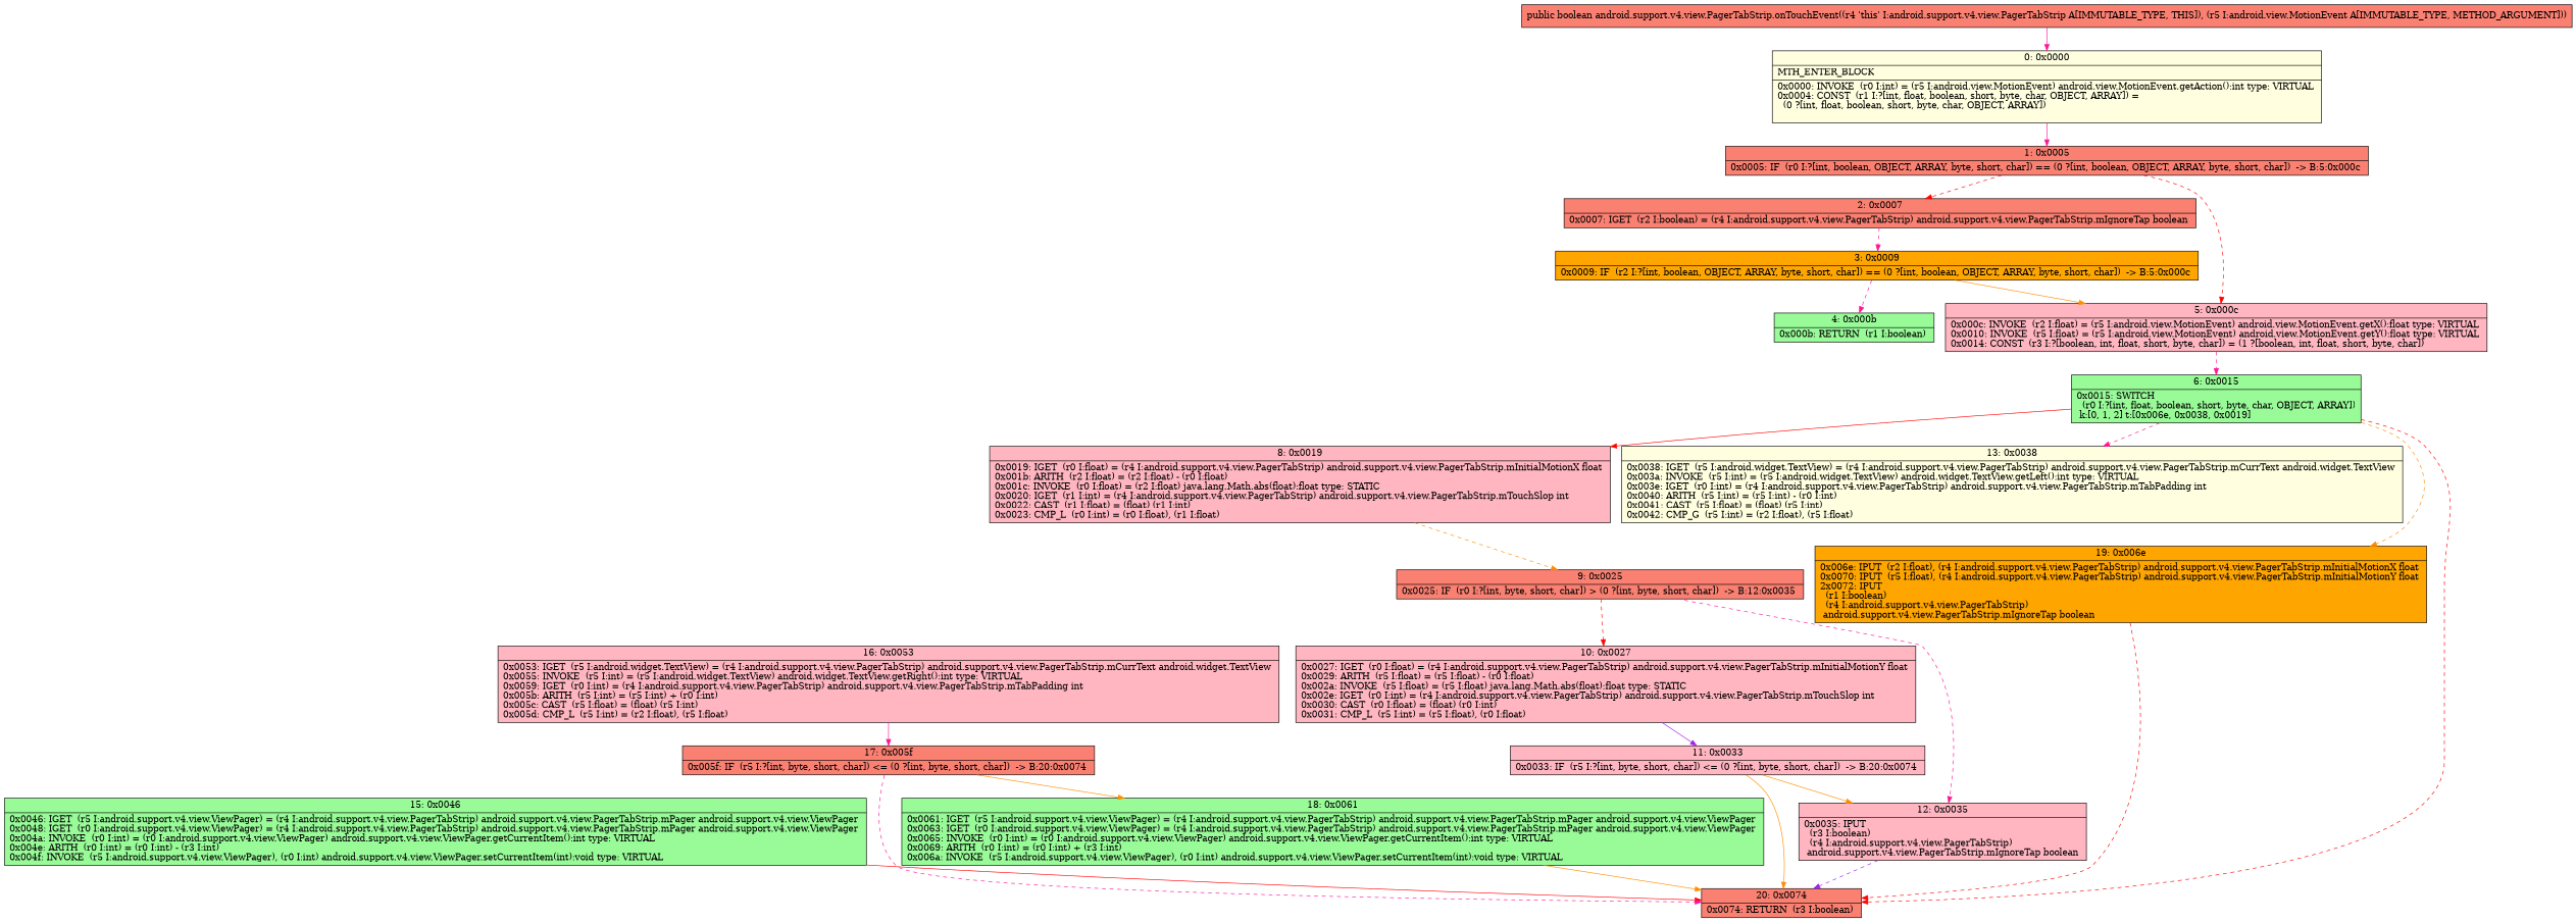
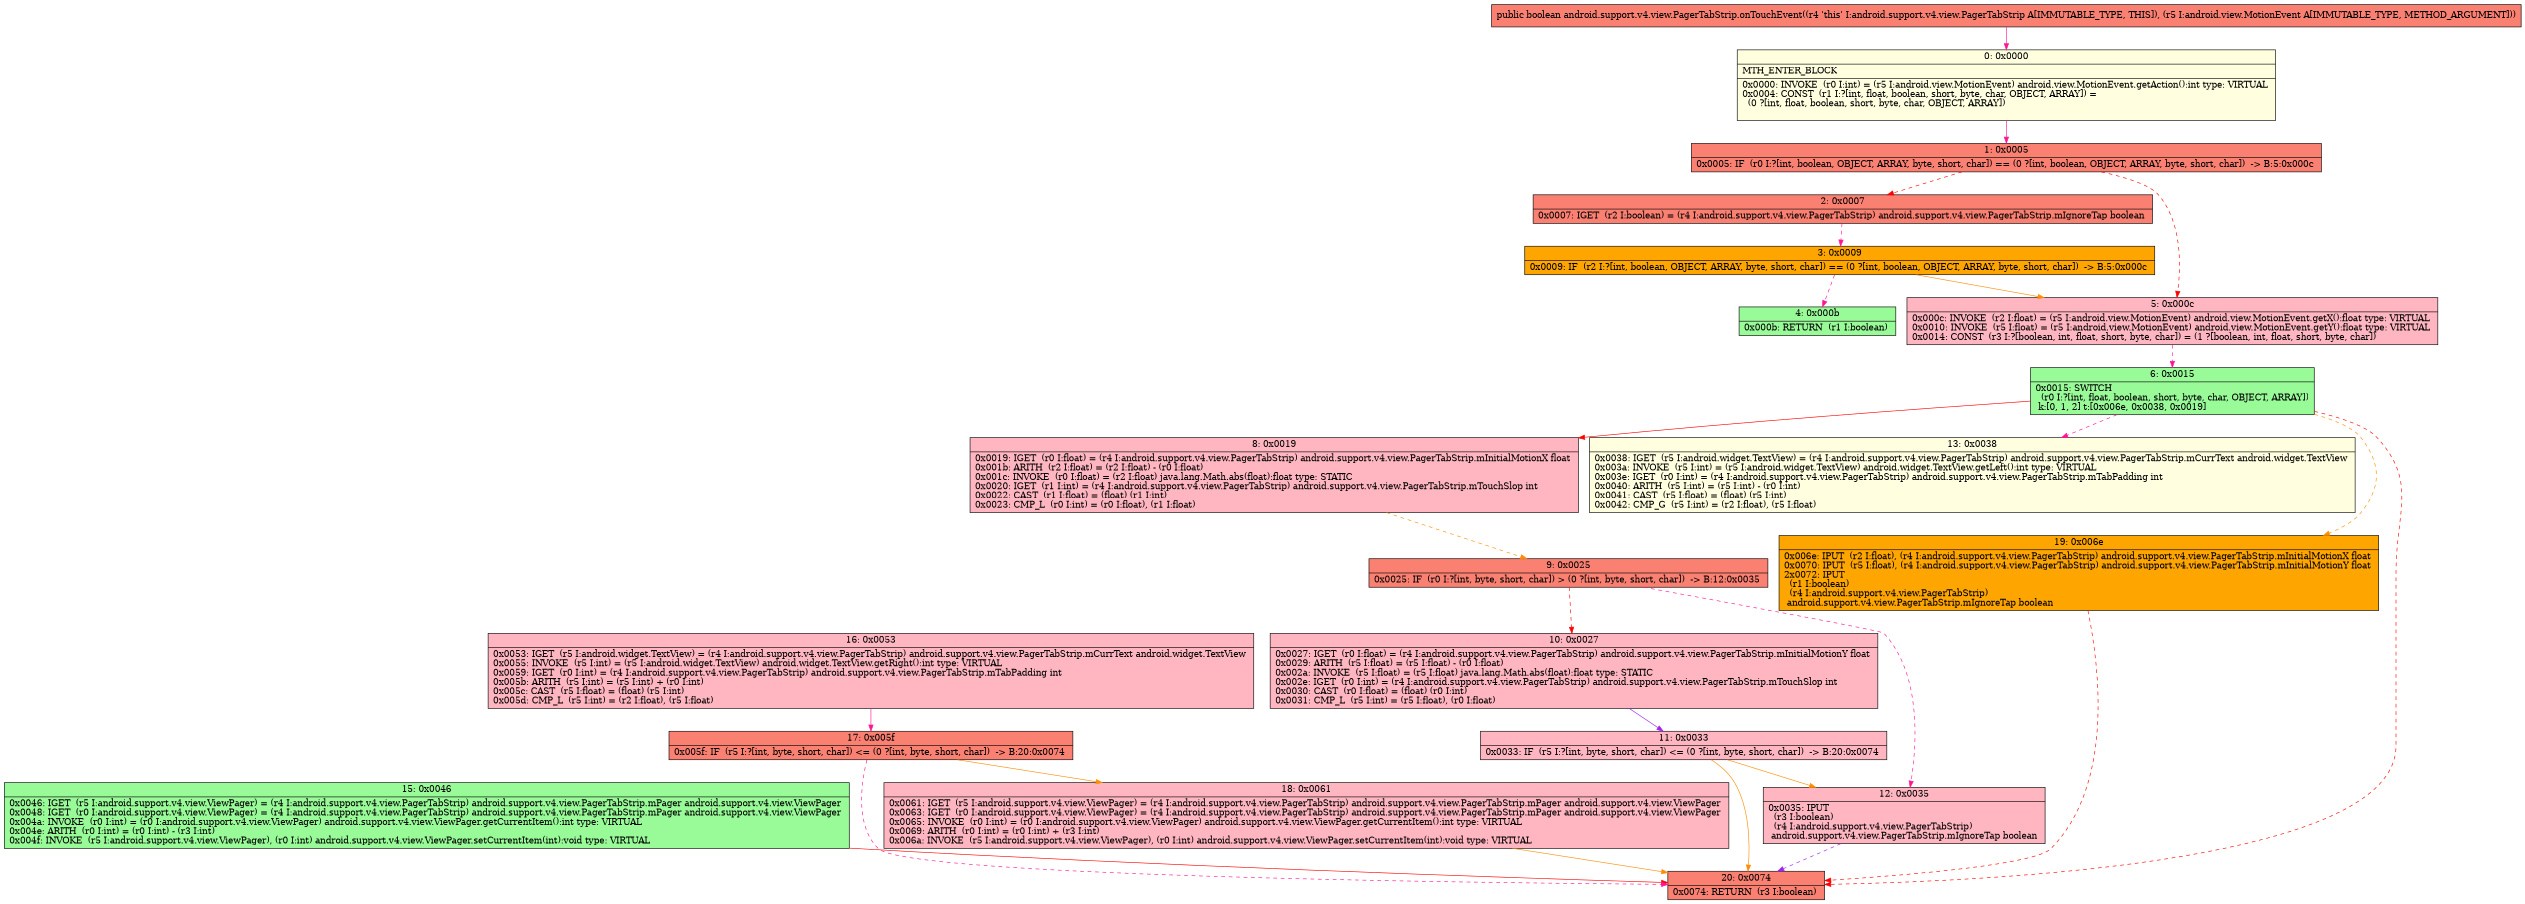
  digraph {
    node [fillcolor=lightpink shape=record style=filled]
    edge [color=deeppink style=dashed]
    n1 [fillcolor=lightyellow label="{0\:\ 0x0000|MTH_ENTER_BLOCK\l|0x0000: INVOKE  (r0 I:int) = (r5 I:android.view.MotionEvent) android.view.MotionEvent.getAction():int type: VIRTUAL \l0x0004: CONST  (r1 I:?[int, float, boolean, short, byte, char, OBJECT, ARRAY]) = \l  (0 ?[int, float, boolean, short, byte, char, OBJECT, ARRAY])\l \l}"]
    n2 [fillcolor=salmon label="{1\:\ 0x0005|0x0005: IF  (r0 I:?[int, boolean, OBJECT, ARRAY, byte, short, char]) == (0 ?[int, boolean, OBJECT, ARRAY, byte, short, char])  \-\> B:5:0x000c \l}"]
    n3 [fillcolor=salmon label="{2\:\ 0x0007|0x0007: IGET  (r2 I:boolean) = (r4 I:android.support.v4.view.PagerTabStrip) android.support.v4.view.PagerTabStrip.mIgnoreTap boolean \l}"]
    n4 [label="{5\:\ 0x000c|0x000c: INVOKE  (r2 I:float) = (r5 I:android.view.MotionEvent) android.view.MotionEvent.getX():float type: VIRTUAL \l0x0010: INVOKE  (r5 I:float) = (r5 I:android.view.MotionEvent) android.view.MotionEvent.getY():float type: VIRTUAL \l0x0014: CONST  (r3 I:?[boolean, int, float, short, byte, char]) = (1 ?[boolean, int, float, short, byte, char]) \l}"]
    n5 [fillcolor=orange label="{3\:\ 0x0009|0x0009: IF  (r2 I:?[int, boolean, OBJECT, ARRAY, byte, short, char]) == (0 ?[int, boolean, OBJECT, ARRAY, byte, short, char])  \-\> B:5:0x000c \l}"]
    n6 [fillcolor=palegreen label="{6\:\ 0x0015|0x0015: SWITCH  \l  (r0 I:?[int, float, boolean, short, byte, char, OBJECT, ARRAY])\l k:[0, 1, 2] t:[0x006e, 0x0038, 0x0019] \l}"]
    n7 [fillcolor=palegreen label="{4\:\ 0x000b|0x000b: RETURN  (r1 I:boolean) \l}"]
    n8 [label="{8\:\ 0x0019|0x0019: IGET  (r0 I:float) = (r4 I:android.support.v4.view.PagerTabStrip) android.support.v4.view.PagerTabStrip.mInitialMotionX float \l0x001b: ARITH  (r2 I:float) = (r2 I:float) \- (r0 I:float) \l0x001c: INVOKE  (r0 I:float) = (r2 I:float) java.lang.Math.abs(float):float type: STATIC \l0x0020: IGET  (r1 I:int) = (r4 I:android.support.v4.view.PagerTabStrip) android.support.v4.view.PagerTabStrip.mTouchSlop int \l0x0022: CAST  (r1 I:float) = (float) (r1 I:int) \l0x0023: CMP_L  (r0 I:int) = (r0 I:float), (r1 I:float) \l}"]
    n9 [fillcolor=lightyellow label="{13\:\ 0x0038|0x0038: IGET  (r5 I:android.widget.TextView) = (r4 I:android.support.v4.view.PagerTabStrip) android.support.v4.view.PagerTabStrip.mCurrText android.widget.TextView \l0x003a: INVOKE  (r5 I:int) = (r5 I:android.widget.TextView) android.widget.TextView.getLeft():int type: VIRTUAL \l0x003e: IGET  (r0 I:int) = (r4 I:android.support.v4.view.PagerTabStrip) android.support.v4.view.PagerTabStrip.mTabPadding int \l0x0040: ARITH  (r5 I:int) = (r5 I:int) \- (r0 I:int) \l0x0041: CAST  (r5 I:float) = (float) (r5 I:int) \l0x0042: CMP_G  (r5 I:int) = (r2 I:float), (r5 I:float) \l}"]
    n10 [fillcolor=orange label="{19\:\ 0x006e|0x006e: IPUT  (r2 I:float), (r4 I:android.support.v4.view.PagerTabStrip) android.support.v4.view.PagerTabStrip.mInitialMotionX float \l0x0070: IPUT  (r5 I:float), (r4 I:android.support.v4.view.PagerTabStrip) android.support.v4.view.PagerTabStrip.mInitialMotionY float \l2x0072: IPUT  \l  (r1 I:boolean)\l  (r4 I:android.support.v4.view.PagerTabStrip)\l android.support.v4.view.PagerTabStrip.mIgnoreTap boolean \l}"]
    n11 [fillcolor=salmon label="{20\:\ 0x0074|0x0074: RETURN  (r3 I:boolean) \l}"]
    n12 [fillcolor=salmon label="{9\:\ 0x0025|0x0025: IF  (r0 I:?[int, byte, short, char]) \> (0 ?[int, byte, short, char])  \-\> B:12:0x0035 \l}"]
    n13 [label="{10\:\ 0x0027|0x0027: IGET  (r0 I:float) = (r4 I:android.support.v4.view.PagerTabStrip) android.support.v4.view.PagerTabStrip.mInitialMotionY float \l0x0029: ARITH  (r5 I:float) = (r5 I:float) \- (r0 I:float) \l0x002a: INVOKE  (r5 I:float) = (r5 I:float) java.lang.Math.abs(float):float type: STATIC \l0x002e: IGET  (r0 I:int) = (r4 I:android.support.v4.view.PagerTabStrip) android.support.v4.view.PagerTabStrip.mTouchSlop int \l0x0030: CAST  (r0 I:float) = (float) (r0 I:int) \l0x0031: CMP_L  (r5 I:int) = (r5 I:float), (r0 I:float) \l}"]
    n14 [label="{12\:\ 0x0035|0x0035: IPUT  \l  (r3 I:boolean)\l  (r4 I:android.support.v4.view.PagerTabStrip)\l android.support.v4.view.PagerTabStrip.mIgnoreTap boolean \l}"]
    n15 [label="{11\:\ 0x0033|0x0033: IF  (r5 I:?[int, byte, short, char]) \<= (0 ?[int, byte, short, char])  \-\> B:20:0x0074 \l}"]
    n16 [fillcolor=palegreen label="{15\:\ 0x0046|0x0046: IGET  (r5 I:android.support.v4.view.ViewPager) = (r4 I:android.support.v4.view.PagerTabStrip) android.support.v4.view.PagerTabStrip.mPager android.support.v4.view.ViewPager \l0x0048: IGET  (r0 I:android.support.v4.view.ViewPager) = (r4 I:android.support.v4.view.PagerTabStrip) android.support.v4.view.PagerTabStrip.mPager android.support.v4.view.ViewPager \l0x004a: INVOKE  (r0 I:int) = (r0 I:android.support.v4.view.ViewPager) android.support.v4.view.ViewPager.getCurrentItem():int type: VIRTUAL \l0x004e: ARITH  (r0 I:int) = (r0 I:int) \- (r3 I:int) \l0x004f: INVOKE  (r5 I:android.support.v4.view.ViewPager), (r0 I:int) android.support.v4.view.ViewPager.setCurrentItem(int):void type: VIRTUAL \l}"]
    n17 [label="{16\:\ 0x0053|0x0053: IGET  (r5 I:android.widget.TextView) = (r4 I:android.support.v4.view.PagerTabStrip) android.support.v4.view.PagerTabStrip.mCurrText android.widget.TextView \l0x0055: INVOKE  (r5 I:int) = (r5 I:android.widget.TextView) android.widget.TextView.getRight():int type: VIRTUAL \l0x0059: IGET  (r0 I:int) = (r4 I:android.support.v4.view.PagerTabStrip) android.support.v4.view.PagerTabStrip.mTabPadding int \l0x005b: ARITH  (r5 I:int) = (r5 I:int) + (r0 I:int) \l0x005c: CAST  (r5 I:float) = (float) (r5 I:int) \l0x005d: CMP_L  (r5 I:int) = (r2 I:float), (r5 I:float) \l}"]
    n18 [fillcolor=salmon label="{17\:\ 0x005f|0x005f: IF  (r5 I:?[int, byte, short, char]) \<= (0 ?[int, byte, short, char])  \-\> B:20:0x0074 \l}"]
-   n19 [fillcolor=palegreen label="{18\:\ 0x0061|0x0061: IGET  (r5 I:android.support.v4.view.ViewPager) = (r4 I:android.support.v4.view.PagerTabStrip) android.support.v4.view.PagerTabStrip.mPager android.support.v4.view.ViewPager \l0x0063: IGET  (r0 I:android.support.v4.view.ViewPager) = (r4 I:android.support.v4.view.PagerTabStrip) android.support.v4.view.PagerTabStrip.mPager android.support.v4.view.ViewPager \l0x0065: INVOKE  (r0 I:int) = (r0 I:android.support.v4.view.ViewPager) android.support.v4.view.ViewPager.getCurrentItem():int type: VIRTUAL \l0x0069: ARITH  (r0 I:int) = (r0 I:int) + (r3 I:int) \l0x006a: INVOKE  (r5 I:android.support.v4.view.ViewPager), (r0 I:int) android.support.v4.view.ViewPager.setCurrentItem(int):void type: VIRTUAL \l}"]
+   n19 [label="{18\:\ 0x0061|0x0061: IGET  (r5 I:android.support.v4.view.ViewPager) = (r4 I:android.support.v4.view.PagerTabStrip) android.support.v4.view.PagerTabStrip.mPager android.support.v4.view.ViewPager \l0x0063: IGET  (r0 I:android.support.v4.view.ViewPager) = (r4 I:android.support.v4.view.PagerTabStrip) android.support.v4.view.PagerTabStrip.mPager android.support.v4.view.ViewPager \l0x0065: INVOKE  (r0 I:int) = (r0 I:android.support.v4.view.ViewPager) android.support.v4.view.ViewPager.getCurrentItem():int type: VIRTUAL \l0x0069: ARITH  (r0 I:int) = (r0 I:int) + (r3 I:int) \l0x006a: INVOKE  (r5 I:android.support.v4.view.ViewPager), (r0 I:int) android.support.v4.view.ViewPager.setCurrentItem(int):void type: VIRTUAL \l}"]
    n20 [fillcolor=salmon label="{public boolean android.support.v4.view.PagerTabStrip.onTouchEvent((r4 'this' I:android.support.v4.view.PagerTabStrip A[IMMUTABLE_TYPE, THIS]), (r5 I:android.view.MotionEvent A[IMMUTABLE_TYPE, METHOD_ARGUMENT])) }"]
    n1 -> n2 [style=solid]
    n2 -> n3 [color=red]
    n2 -> n4 [color=red]
    n3 -> n5
    n4 -> n6
    n5 -> n4 [color=darkorange style=solid]
    n5 -> n7
    n6 -> n8 [color=red style=solid]
    n6 -> n9
    n6 -> n10 [color=darkorange]
    n6 -> n11 [color=red]
    n8 -> n12 [color=darkorange]
    n10 -> n11 [color=red]
    n12 -> n13 [color=red]
    n12 -> n14
    n13 -> n15 [color=purple style=solid]
    n14 -> n11 [color=purple]
    n15 -> n11 [color=darkorange style=solid]
    n15 -> n14 [color=darkorange style=solid]
    n16 -> n11 [color=red style=solid]
    n17 -> n18 [style=solid]
    n18 -> n11
    n18 -> n19 [color=darkorange style=solid]
    n19 -> n11 [color=darkorange style=solid]
    n20 -> n1 [style=solid]
  }
